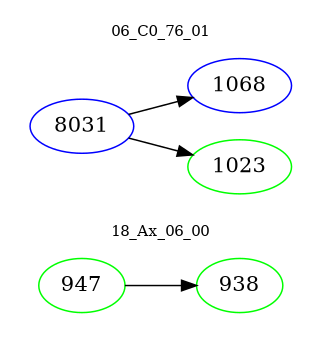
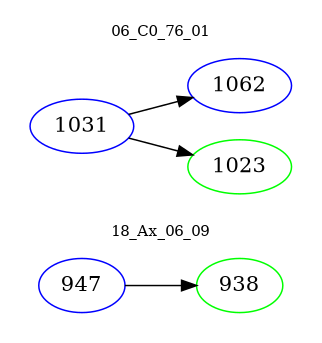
  digraph {
    rankdir=LR
    node [color=blue]
    edge [color=black]
-   n1 [color=green label=947]
+   n1 [label=947]
    n2 [color=green label=938]
-   n3 [label=8031]
+   n3 [label=1031]
    n4 [color=green label=1023]
-   n5 [label=1068]
+   n5 [label=1062]
    subgraph cluster_1 {
      color=white
      fontsize=10
-     label="18_Ax_06_00"
+     label="18_Ax_06_09"
      n1
      n2
    }
    subgraph cluster_2 {
      color=white
      fontsize=10
      label="06_C0_76_01"
      n3
      n4
      n5
    }
    n1 -> n2
    n3 -> n4
    n3 -> n5
  }
